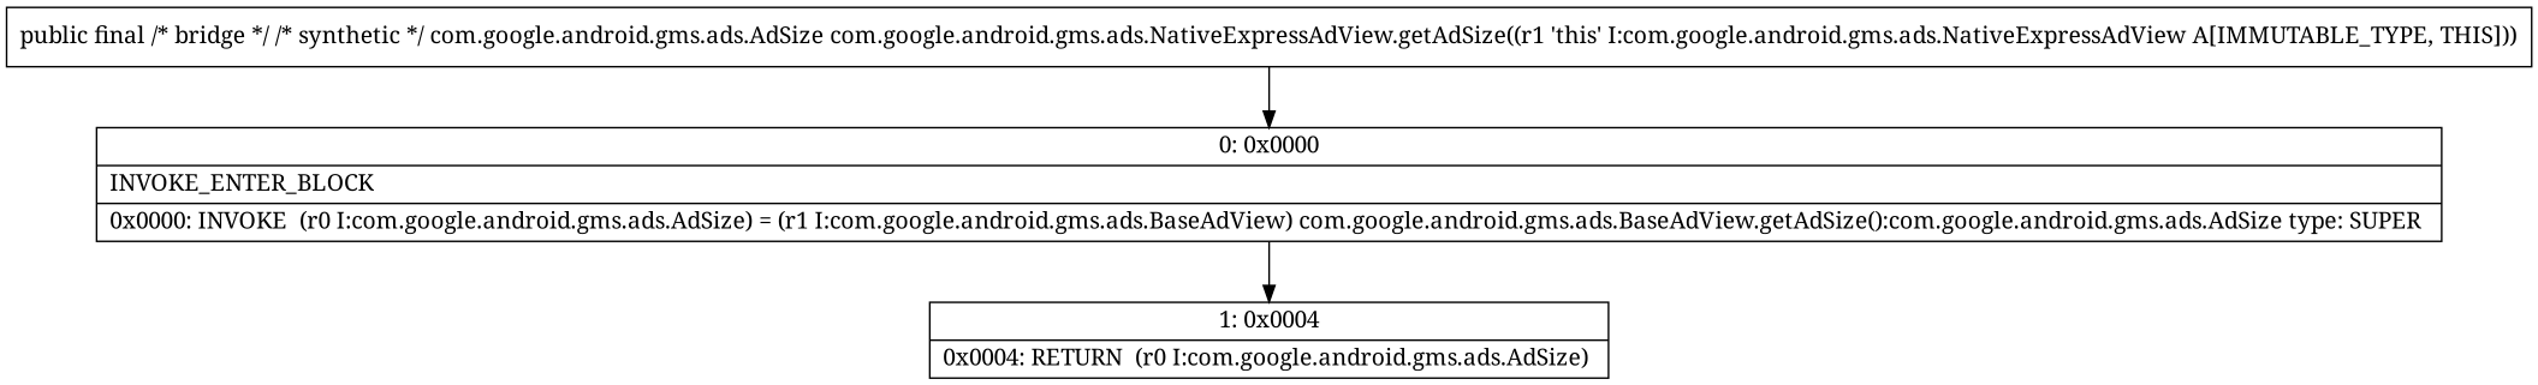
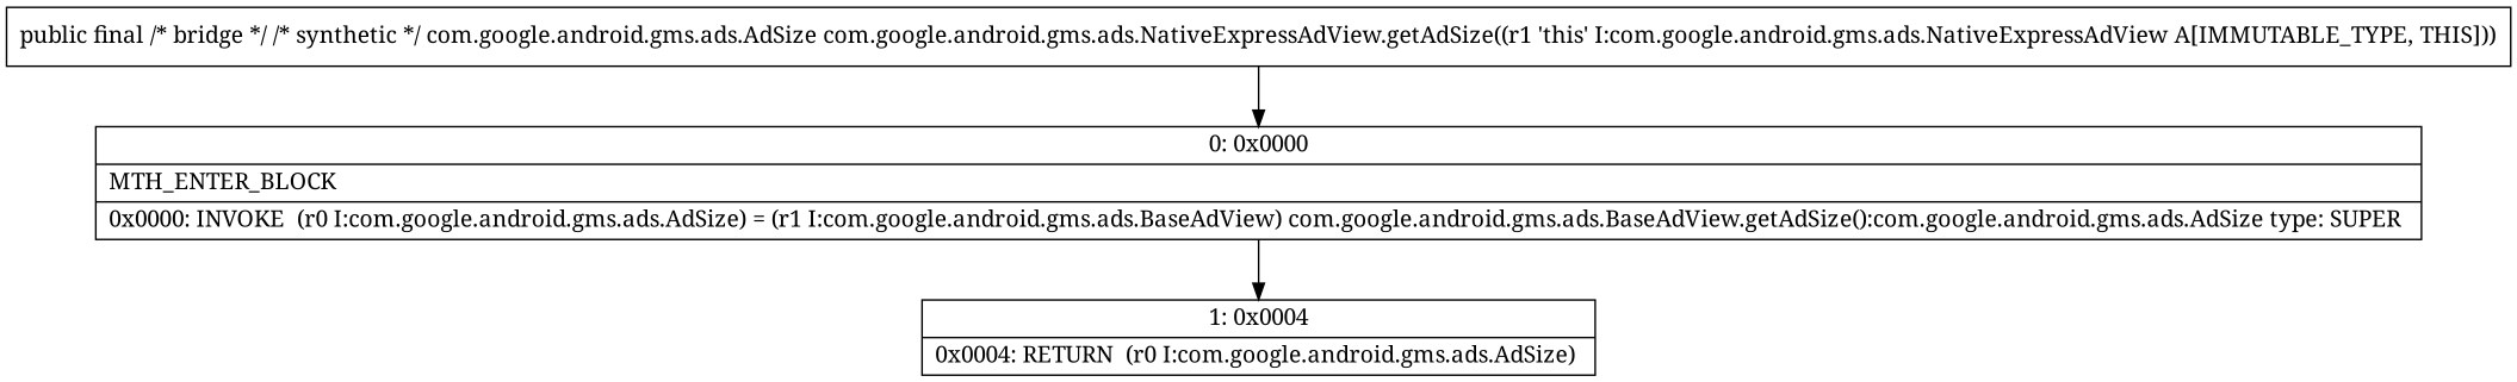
  digraph {
    fontname="Noto Serif"
    node [shape=record fontname="Noto Serif"]
    edge [fontname="Noto Serif"]
-   n1 [label="{0\:\ 0x0000|INVOKE_ENTER_BLOCK\l|0x0000: INVOKE  (r0 I:com.google.android.gms.ads.AdSize) = (r1 I:com.google.android.gms.ads.BaseAdView) com.google.android.gms.ads.BaseAdView.getAdSize():com.google.android.gms.ads.AdSize type: SUPER \l}"]
+   n1 [label="{0\:\ 0x0000|MTH_ENTER_BLOCK\l|0x0000: INVOKE  (r0 I:com.google.android.gms.ads.AdSize) = (r1 I:com.google.android.gms.ads.BaseAdView) com.google.android.gms.ads.BaseAdView.getAdSize():com.google.android.gms.ads.AdSize type: SUPER \l}"]
    n2 [label="{1\:\ 0x0004|0x0004: RETURN  (r0 I:com.google.android.gms.ads.AdSize) \l}"]
    n3 [label="{public final \/* bridge *\/ \/* synthetic *\/ com.google.android.gms.ads.AdSize com.google.android.gms.ads.NativeExpressAdView.getAdSize((r1 'this' I:com.google.android.gms.ads.NativeExpressAdView A[IMMUTABLE_TYPE, THIS])) }"]
    n1 -> n2
    n3 -> n1
  }
